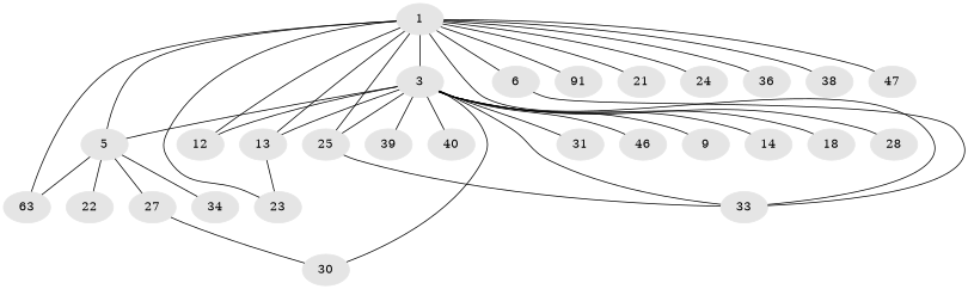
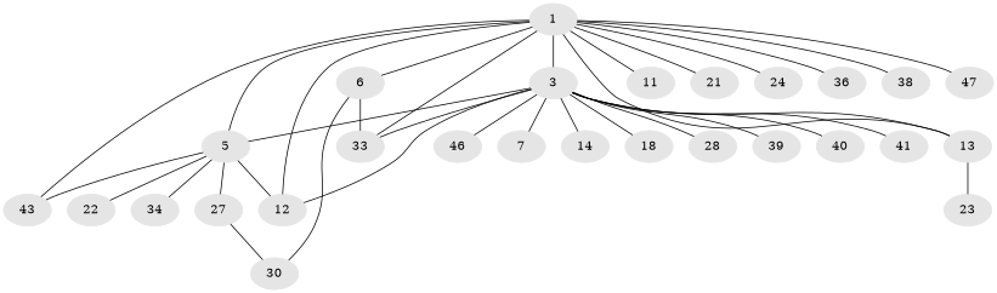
  graph {
    node [color=gray90 style=filled]
    1 [super="+2+32+7"]
    3 [super="+4"]
    5 [super="+16+29"]
    6
-   11 [label=91]
+   11
    12 [super="+20"]
    13 [super="+17"]
    21
    23
    24
-   25 [super="+35"]
    33 [super="+44"]
    36
    38
-   43 [label=63]
+   43
    47
-   9
+   9 [label=7]
    14 [super="+31"]
    18
    28
    30
    39
    40
-   41 [label=31]
+   41
    46
    22
    27
    34
    1 -- 3 [weight=5]
    1 -- 5
    1 -- 6
    1 -- 11
    1 -- 12
    1 -- 13 [weight=3]
    1 -- 21
-   1 -- 23
    1 -- 24
-   1 -- 25
    1 -- 33
    1 -- 36
    1 -- 38
    1 -- 43
    1 -- 47
    3 -- 5 [weight=2]
    3 -- 12
    3 -- 13
-   3 -- 25 [weight=2]
    3 -- 33
    3 -- 9
    3 -- 14 [weight=2]
    3 -- 18
    3 -- 28
-   3 -- 30
+   6 -- 30
    3 -- 39
    3 -- 40
    3 -- 41
    3 -- 46
+   5 -- 12
    5 -- 43
    5 -- 22
    5 -- 27
    5 -- 34
    6 -- 33
    13 -- 23
-   25 -- 33
    27 -- 30
  }
